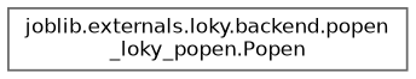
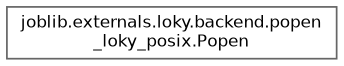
  digraph {
    rankdir=TB
-   n1 [color=grey40 fillcolor=white fontname=Helvetica fontsize=10 height=0.2 label="joblib.externals.loky.backend.popen\l_loky_popen.Popen" shape=box style=filled width=0.4]
+   n1 [color=grey40 fillcolor=white fontname=Helvetica fontsize=10 height=0.2 label="joblib.externals.loky.backend.popen\l_loky_posix.Popen" shape=box style=filled width=0.4]
  }
